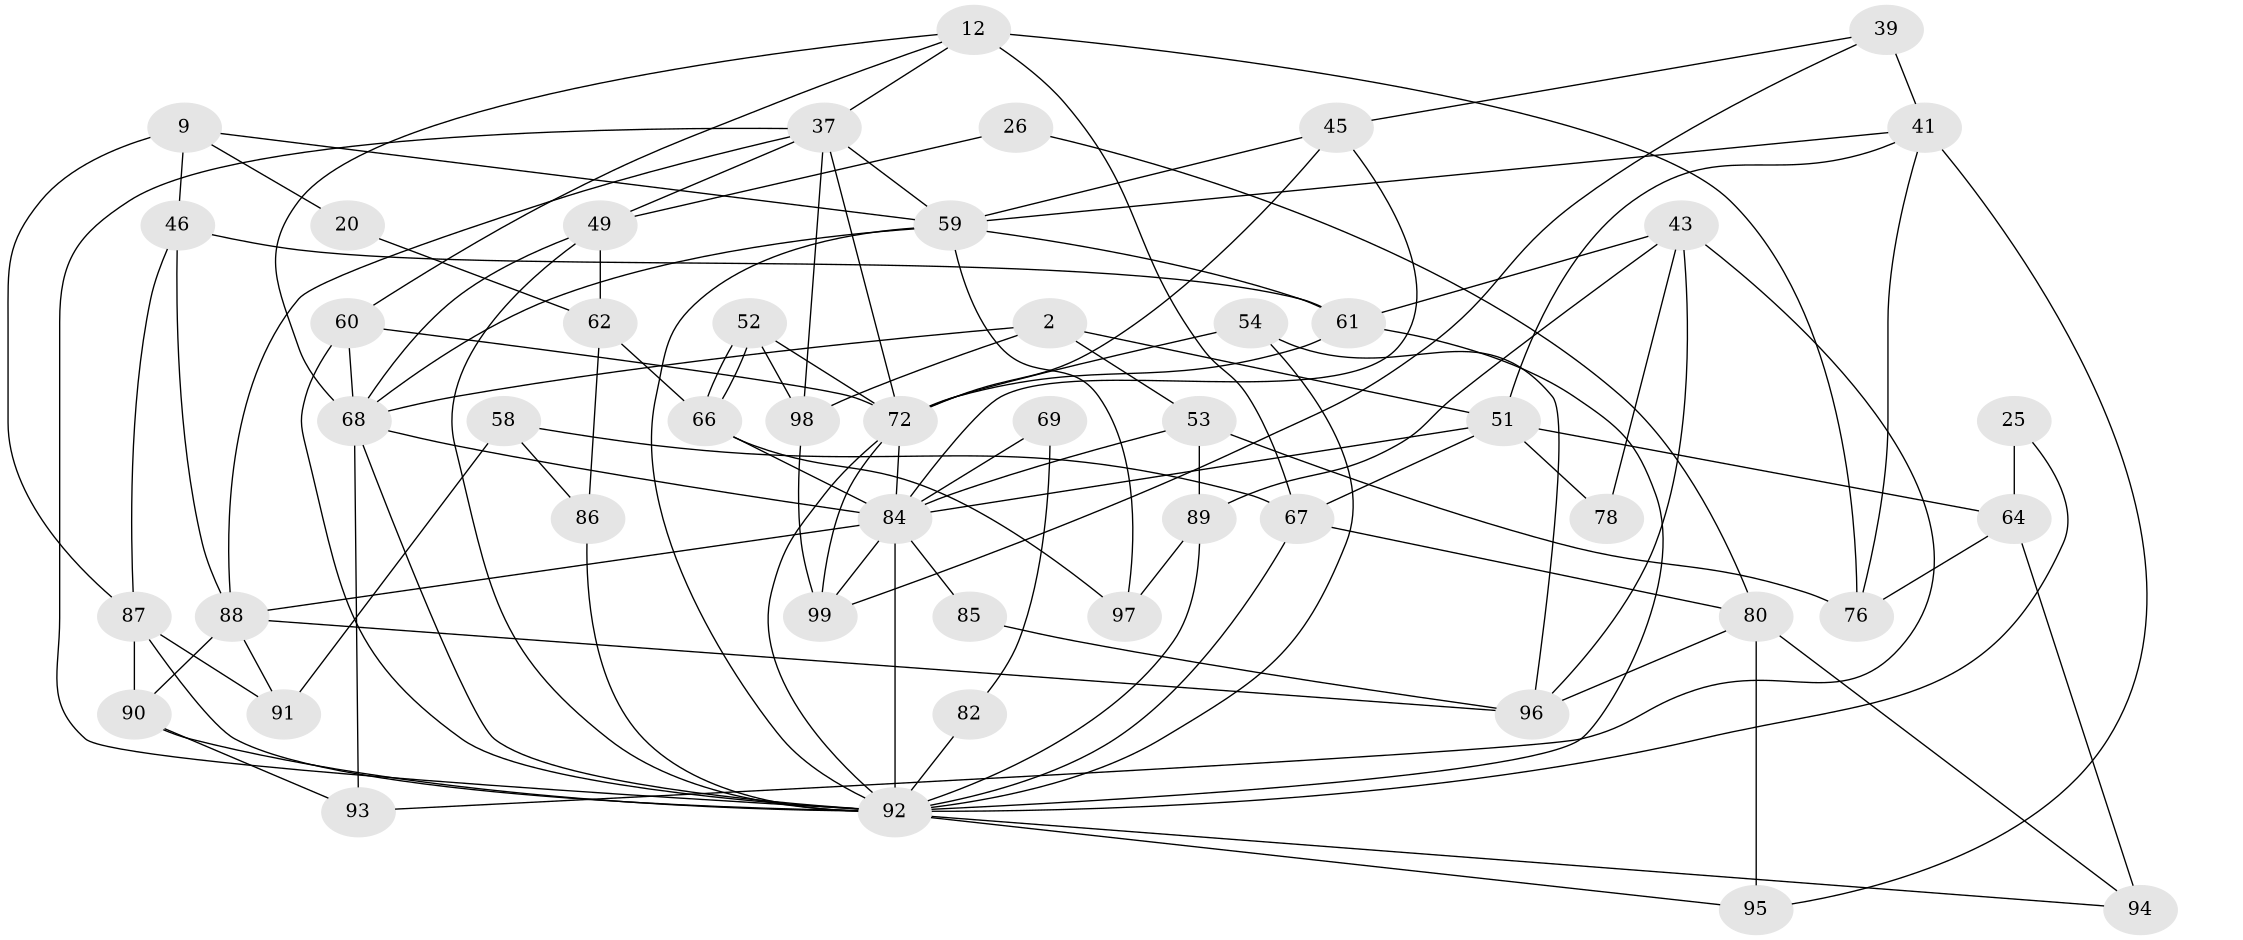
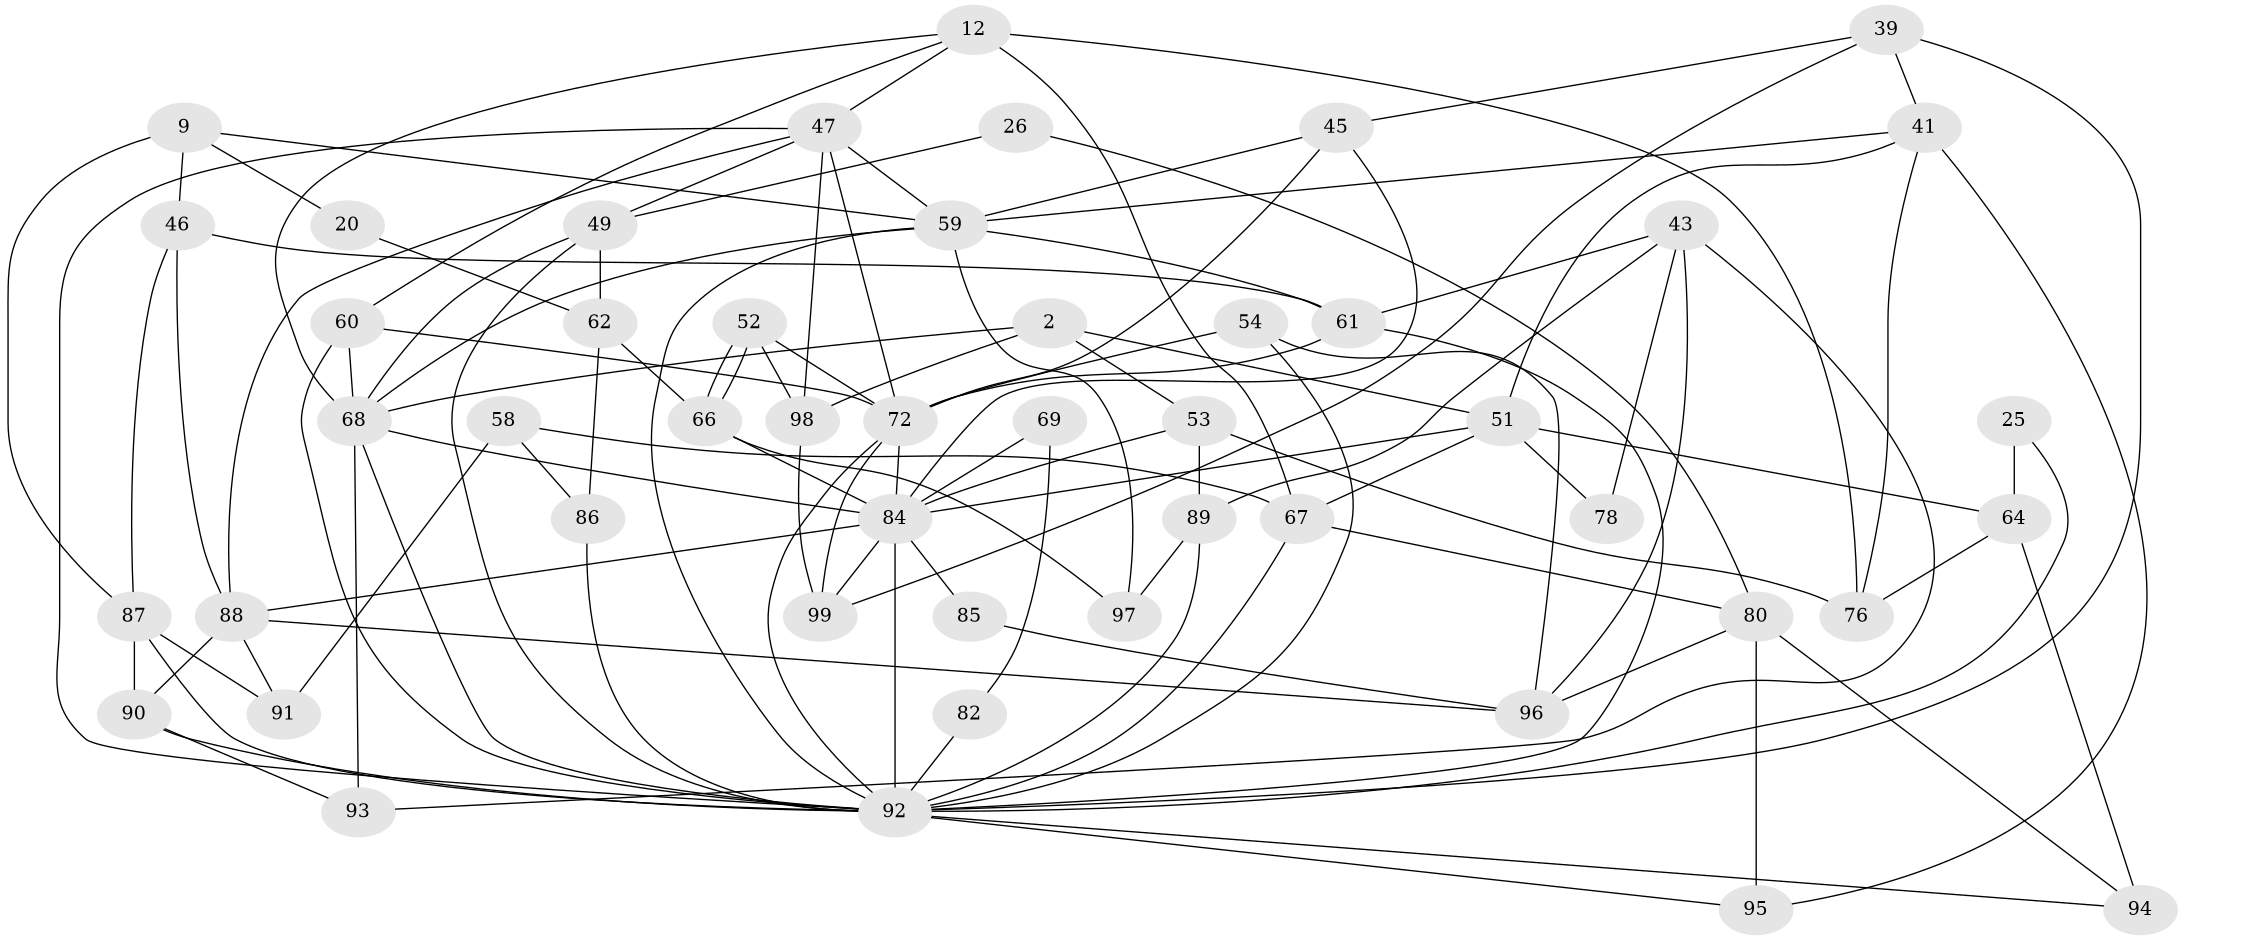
  graph {
    node [color=gray90 style=filled]
    51 [super="+32+35"]
    67 [super="+3+4"]
    64 [super="+42"]
    78
    84 [super="+34+57"]
    2
    53 [super="+10"]
    68 [super="+8+63+6"]
    98
    76 [super="+73"]
    89 [super="+1"]
    92 [super="+83+75"]
    93
    99 [super="+81"]
    9
    20
    46
    59 [super="+48"]
    87 [super="+55"]
    62
    88 [super="+79+15"]
    61
    97
    91 [super="+19"]
    90 [super="+70"]
-   37 [super="+7"]
+   37 [super="+7" label=47]
    49
    72 [super="+5+31"]
    12
    60 [super="+24"]
    80
    66
    86 [super="+11"]
    94
    25
    95
    26
    96 [super="+29"]
    39
    41
    45
    43
    85 [super="+21"]
    52
    54 [super="+30"]
    58
    69
    82
    51 -- 67
    51 -- 64
    51 -- 78
    51 -- 84 [weight=2]
    67 -- 92 [weight=2]
    67 -- 80 [weight=2]
    64 -- 76 [weight=2]
    64 -- 94
    84 -- 92 [weight=7]
    84 -- 99
    84 -- 88 [weight=2]
    84 -- 85
    2 -- 51
    2 -- 53 [weight=2]
    2 -- 68 [weight=2]
    2 -- 98
    53 -- 84
    53 -- 76
    53 -- 89
    68 -- 84 [weight=4]
    68 -- 92
    68 -- 93
    98 -- 99
    89 -- 92 [weight=2]
    89 -- 97
    92 -- 94
    92 -- 95
    9 -- 20
    9 -- 46
    9 -- 59
    9 -- 87
    20 -- 62
    46 -- 87
    46 -- 88
    46 -- 61
    59 -- 68 [weight=4]
    59 -- 92
    59 -- 61
    59 -- 97
    87 -- 92 [weight=2]
    87 -- 91
    87 -- 90 [weight=2]
    62 -- 66
    62 -- 86
    88 -- 91 [weight=2]
    88 -- 90 [weight=2]
    88 -- 96
    61 -- 92
    61 -- 72
    90 -- 92 [weight=2]
    90 -- 93
    37 -- 98
    37 -- 92 [weight=2]
    37 -- 59
    37 -- 88
    37 -- 49
    37 -- 72 [weight=2]
    49 -- 68
    49 -- 92
    49 -- 62
    72 -- 84
    72 -- 92
    72 -- 99 [weight=2]
    12 -- 67
    12 -- 68
    12 -- 76 [weight=2]
    12 -- 37
    12 -- 60
    60 -- 68 [weight=2]
    60 -- 92
    60 -- 72
    80 -- 94
    80 -- 95
    80 -- 96
    66 -- 84
    66 -- 97
    86 -- 92
    25 -- 64
    25 -- 92
    26 -- 49
    26 -- 80
+   39 -- 92
    39 -- 99
    39 -- 41
    39 -- 45
    41 -- 51
    41 -- 76
    41 -- 59
    41 -- 95
    45 -- 84
    45 -- 59
    45 -- 72
    43 -- 78
    43 -- 89
    43 -- 93
    43 -- 61
    43 -- 96
    85 -- 96
    52 -- 98
    52 -- 72
    52 -- 66
    52 -- 66
    54 -- 92
    54 -- 72
    54 -- 96
    58 -- 67
    58 -- 91
    58 -- 86 [weight=2]
    69 -- 84
    69 -- 82
    82 -- 92 [weight=2]
  }
